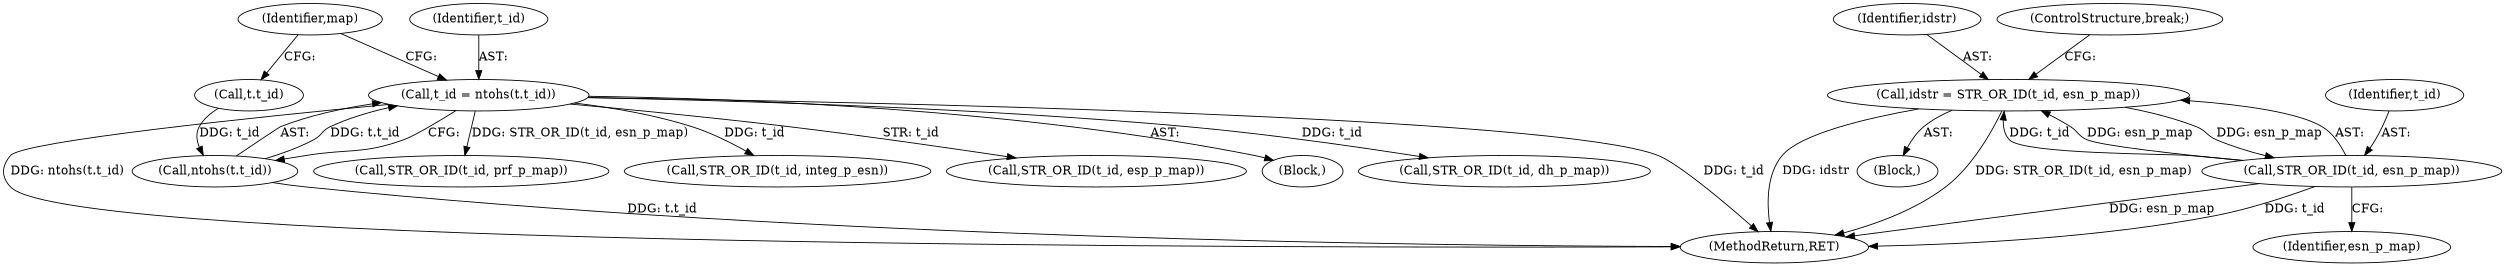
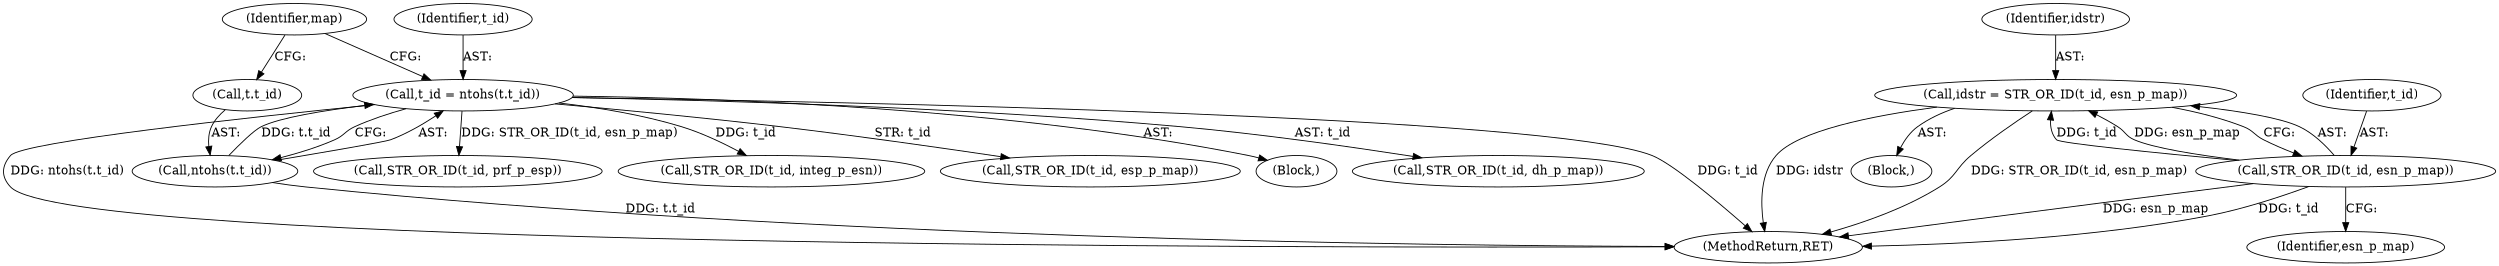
  digraph {
    n1 [label="(Call,idstr = STR_OR_ID(t_id, esn_p_map))"]
    n2 [label="(Call,STR_OR_ID(t_id, esn_p_map))"]
    n3 [label="(Block,)"]
    n4 [label="(MethodReturn,RET)"]
    n5 [label="(Identifier,esn_p_map)"]
    n6 [label="(Call,t_id = ntohs(t.t_id))"]
    n7 [label="(Call,ntohs(t.t_id))"]
    n8 [label="(Call,STR_OR_ID(t_id, integ_p_esn))"]
    n9 [label="(Call,STR_OR_ID(t_id, esp_p_map))"]
    n10 [label="(Block,)"]
    n11 [label="(Call,STR_OR_ID(t_id, dh_p_map))"]
-   n12 [label="(Call,STR_OR_ID(t_id, prf_p_map))"]
+   n12 [label="(Call,STR_OR_ID(t_id, prf_p_esp))"]
    n13 [label="(Call,t.t_id)"]
-   n14 [label="(ControlStructure,break;)"]
    n15 [label="(Identifier,idstr)"]
    n16 [label="(Identifier,t_id)"]
    n17 [label="(Identifier,map)"]
    n18 [label="(Identifier,t_id)"]
-   n1 -> n2 [label="DDG: esn_p_map"]
+   n1 -> n2 [label="CFG: "]
    n1 -> n3 [label="AST: "]
    n1 -> n4 [label="DDG: idstr"]
    n1 -> n4 [label="DDG: STR_OR_ID(t_id, esn_p_map)"]
    n2 -> n1 [label="AST: "]
    n2 -> n1 [label="DDG: t_id"]
    n2 -> n1 [label="DDG: esn_p_map"]
    n2 -> n4 [label="DDG: esn_p_map"]
    n2 -> n4 [label="DDG: t_id"]
    n2 -> n5 [label="CFG: "]
    n6 -> n4 [label="DDG: t_id"]
    n6 -> n4 [label="DDG: ntohs(t.t_id)"]
    n6 -> n7 [label="CFG: "]
    n6 -> n8 [label="DDG: t_id"]
    n6 -> n9 [label="STR: t_id"]
    n6 -> n10 [label="AST: "]
-   n6 -> n11 [label="DDG: t_id"]
+   n6 -> n11 [label="AST: t_id"]
    n6 -> n12 [label="DDG: STR_OR_ID(t_id, esn_p_map)"]
    n7 -> n4 [label="DDG: t.t_id"]
    n7 -> n6 [label="AST: "]
    n7 -> n6 [label="DDG: t.t_id"]
-   n13 -> n7 [label="DDG: t_id"]
-   n14 -> n1 [label="CFG: "]
+   n13 -> n7 [label="AST: "]
    n15 -> n1 [label="AST: "]
    n16 -> n6 [label="AST: "]
    n17 -> n6 [label="CFG: "]
    n17 -> n13 [label="CFG: "]
    n18 -> n2 [label="AST: "]
  }
